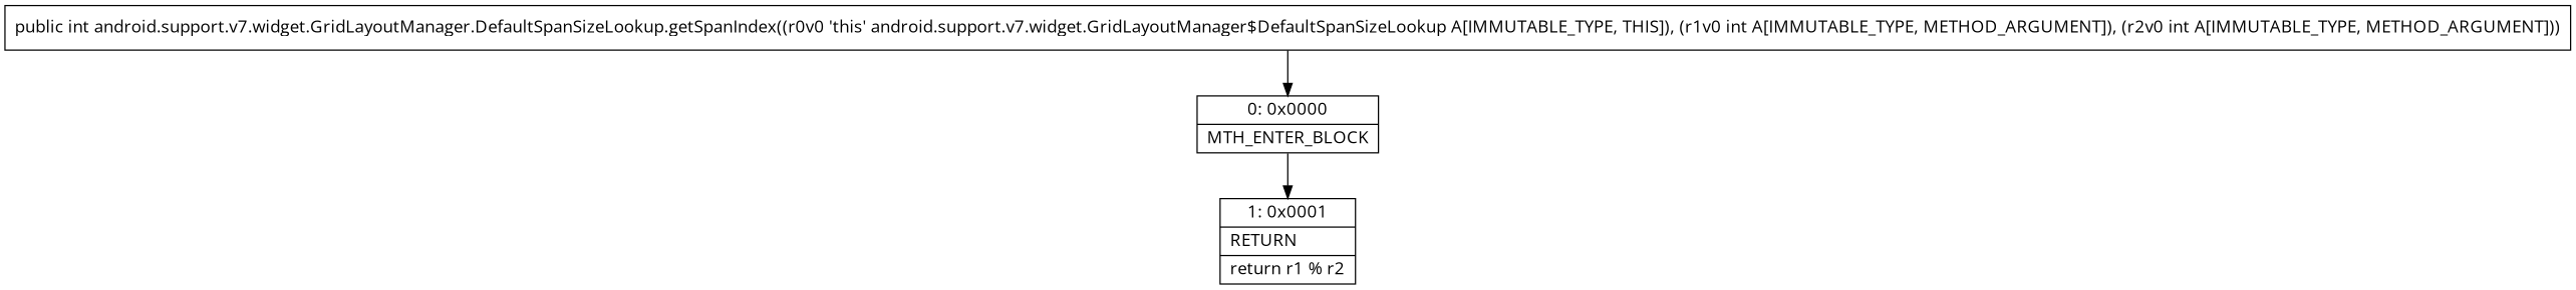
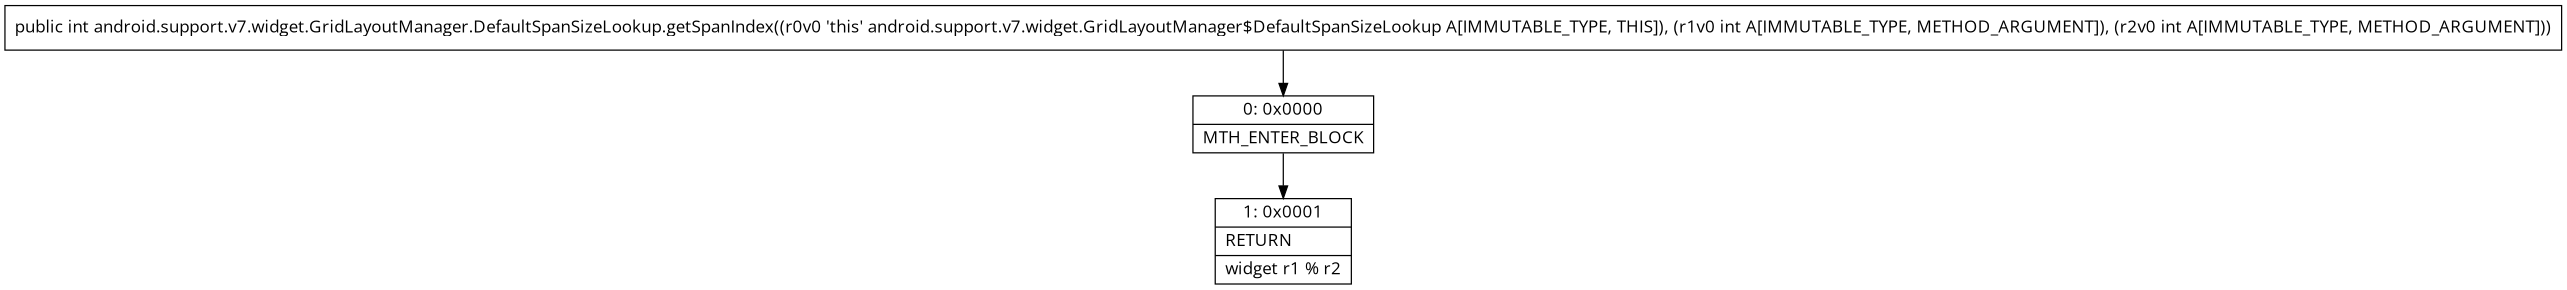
  digraph {
    fontname="Open Sans"
    node [shape=record fontname="Open Sans"]
    edge [fontname="Open Sans"]
    n1 [label="{0\:\ 0x0000|MTH_ENTER_BLOCK\l}"]
-   n2 [label="{1\:\ 0x0001|RETURN\l|return r1 % r2\l}"]
+   n2 [label="{1\:\ 0x0001|RETURN\l|widget r1 % r2\l}"]
    n3 [label="{public int android.support.v7.widget.GridLayoutManager.DefaultSpanSizeLookup.getSpanIndex((r0v0 'this' android.support.v7.widget.GridLayoutManager$DefaultSpanSizeLookup A[IMMUTABLE_TYPE, THIS]), (r1v0 int A[IMMUTABLE_TYPE, METHOD_ARGUMENT]), (r2v0 int A[IMMUTABLE_TYPE, METHOD_ARGUMENT])) }"]
    n1 -> n2
    n3 -> n1
  }
